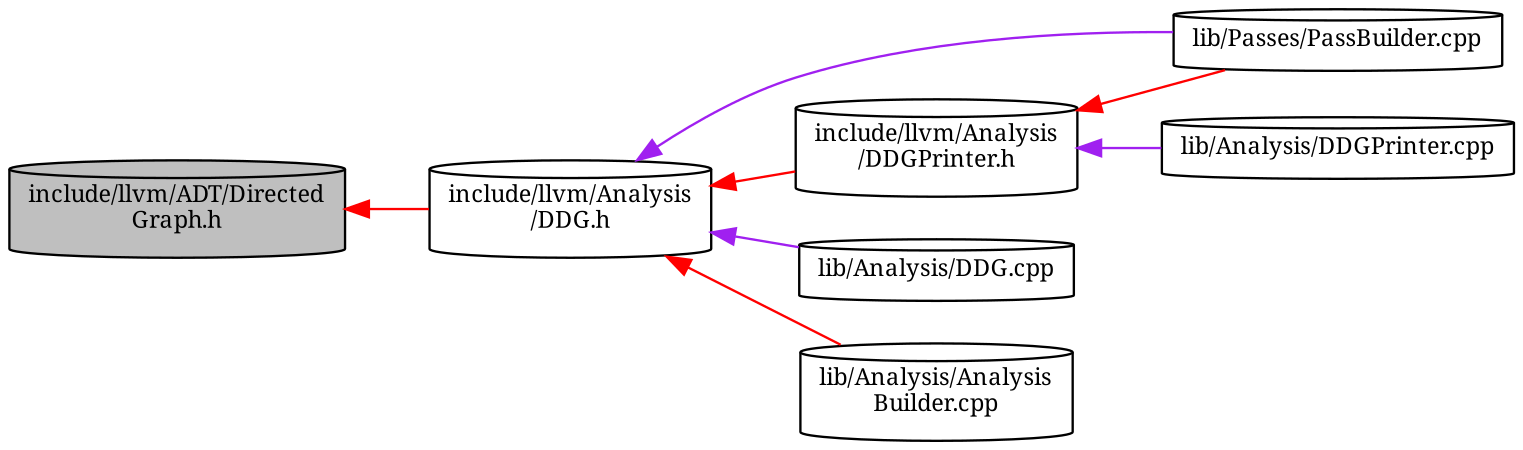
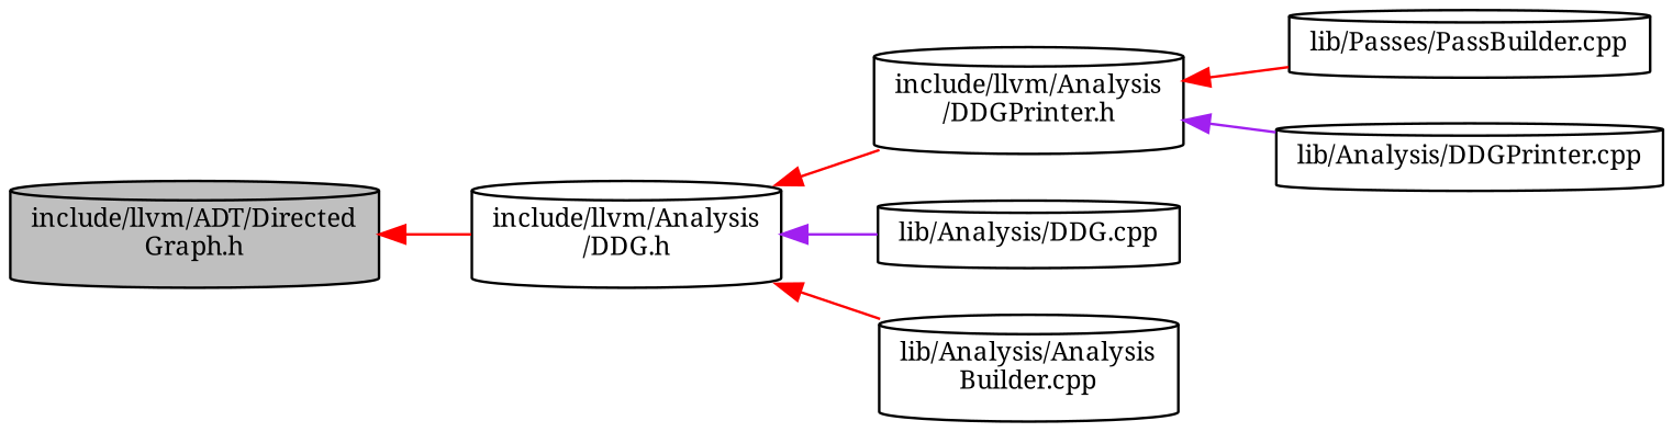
  digraph {
    fontname="Noto Serif"
    rankdir=LR
    node [color=black fontname="Noto Serif" fontsize=10 shape=cylinder]
    edge [color=red dir=back fontname="Noto Serif" fontsize=10 labelfontname=Helvetica labelfontsize=10 style=solid]
    n1 [fillcolor=grey75 fontcolor=black height=0.2 label="include/llvm/ADT/Directed\lGraph.h" style=filled width=0.4]
    n2 [height=0.2 label="include/llvm/Analysis\l/DDG.h" width=0.4]
    n3 [height=0.2 label="include/llvm/Analysis\l/DDGPrinter.h" width=0.4]
    n4 [height=0.2 label="lib/Passes/PassBuilder.cpp" width=0.4]
    n5 [height=0.2 label="lib/Analysis/DDG.cpp" width=0.4]
    n6 [height=0.2 label="lib/Analysis/Analysis\lBuilder.cpp" width=0.4]
    n7 [height=0.2 label="lib/Analysis/DDGPrinter.cpp" width=0.4]
    n1 -> n2
    n2 -> n3
-   n2 -> n4 [color=purple]
    n2 -> n5 [color=purple]
    n2 -> n6
    n3 -> n4
    n3 -> n7 [color=purple]
  }
